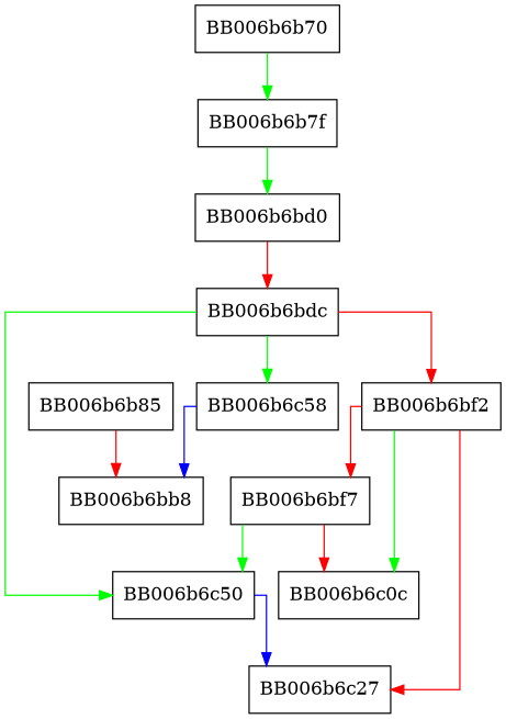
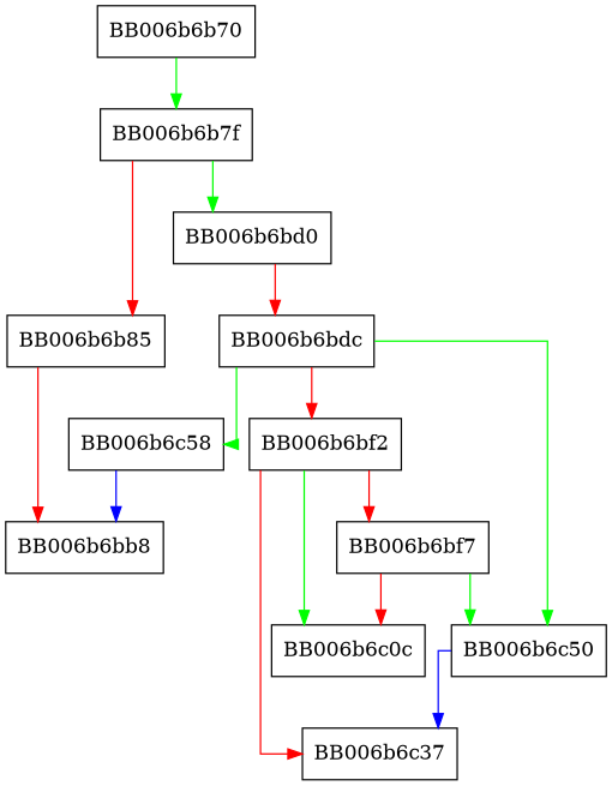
  digraph {
    splines=ortho
    node [shape=box]
    edge [color=red]
    BB006b6b70
    BB006b6b7f
    BB006b6b85
    BB006b6bb8
    BB006b6bd0
    BB006b6bdc
    BB006b6c58
    BB006b6c50
    BB006b6bf2
-   BB006b6c37 [label=BB006b6c27]
+   BB006b6c37
    BB006b6c0c
    BB006b6bf7
    BB006b6b70 -> BB006b6b7f [color=green]
+   BB006b6b7f -> BB006b6b85
    BB006b6b7f -> BB006b6bd0 [color=green]
    BB006b6b85 -> BB006b6bb8
    BB006b6bd0 -> BB006b6bdc
    BB006b6bdc -> BB006b6c58 [color=green]
    BB006b6bdc -> BB006b6c50 [color=green]
    BB006b6bdc -> BB006b6bf2
    BB006b6c58 -> BB006b6bb8 [color=blue]
    BB006b6c50 -> BB006b6c37 [color=blue]
    BB006b6bf2 -> BB006b6c37
    BB006b6bf2 -> BB006b6c0c [color=green]
    BB006b6bf2 -> BB006b6bf7
    BB006b6bf7 -> BB006b6c50 [color=green]
    BB006b6bf7 -> BB006b6c0c
  }
